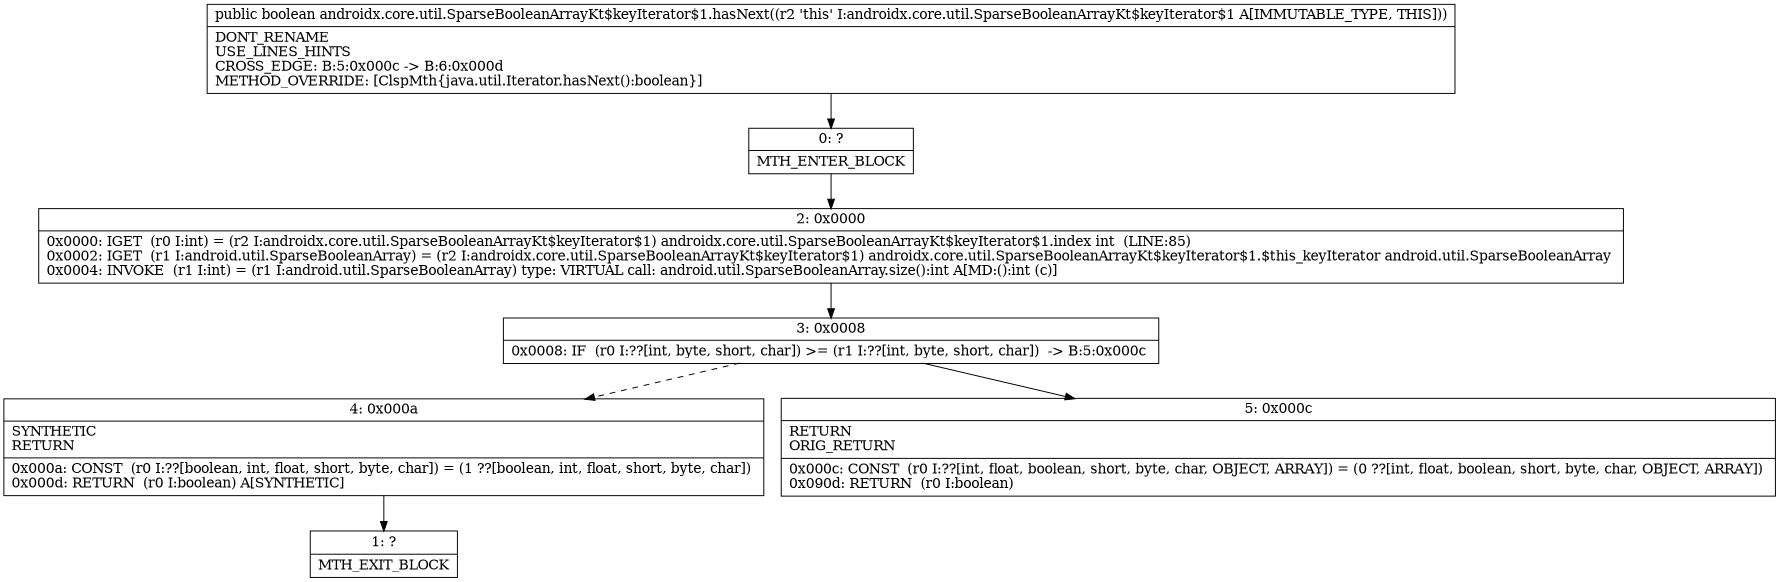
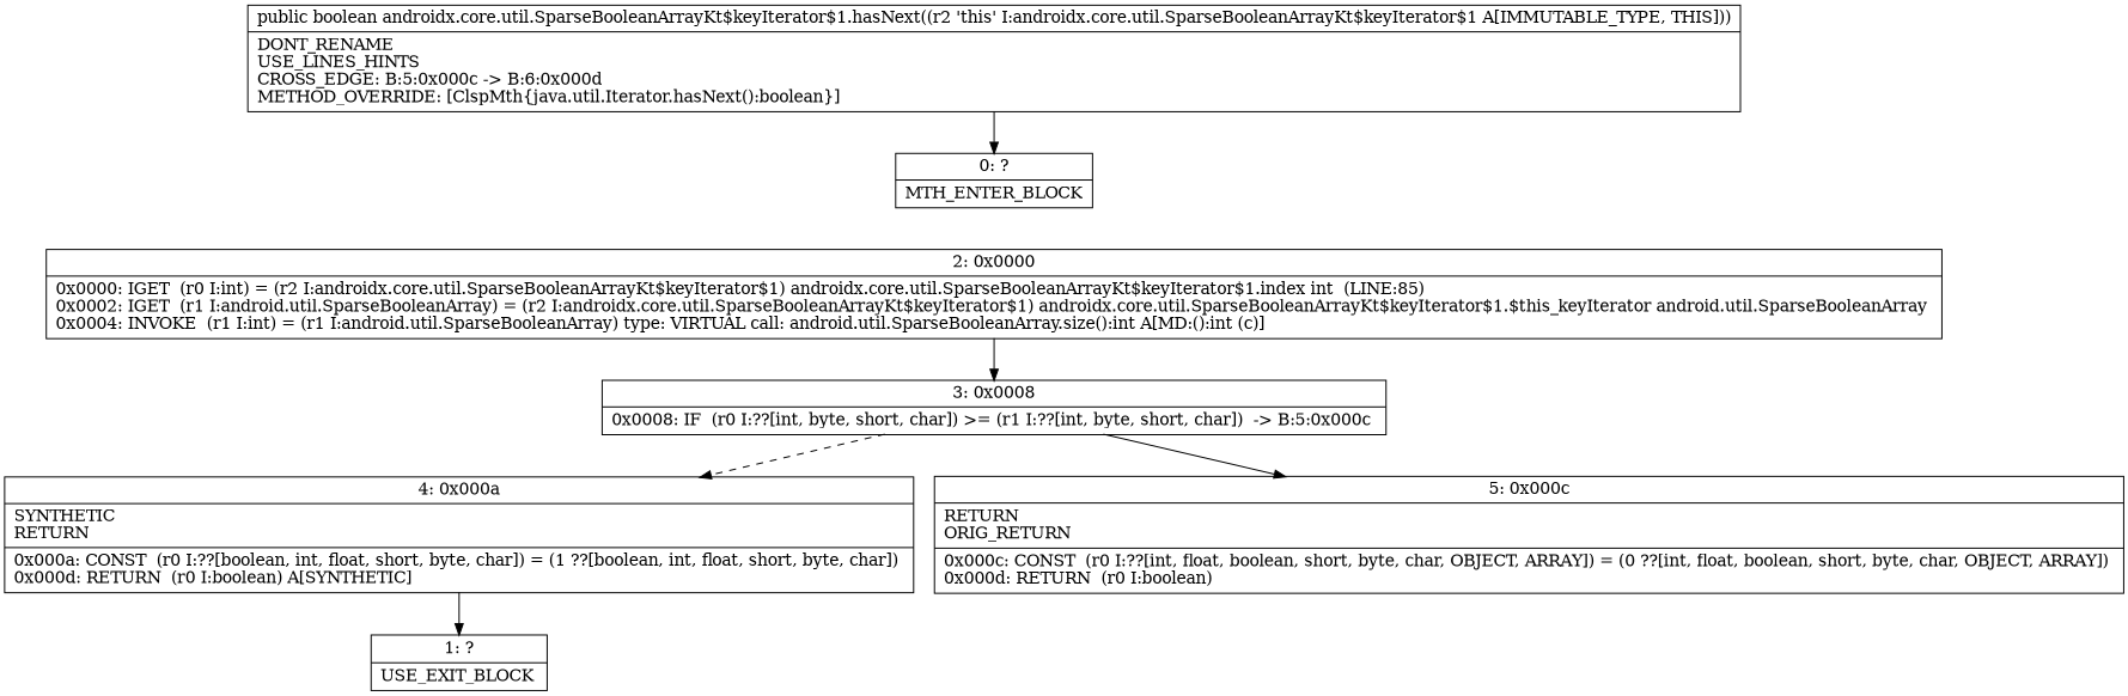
  digraph {
    node [shape=record]
    n1 [label="{0\:\ ?|MTH_ENTER_BLOCK\l}"]
    n2 [label="{2\:\ 0x0000|0x0000: IGET  (r0 I:int) = (r2 I:androidx.core.util.SparseBooleanArrayKt$keyIterator$1) androidx.core.util.SparseBooleanArrayKt$keyIterator$1.index int  (LINE:85)\l0x0002: IGET  (r1 I:android.util.SparseBooleanArray) = (r2 I:androidx.core.util.SparseBooleanArrayKt$keyIterator$1) androidx.core.util.SparseBooleanArrayKt$keyIterator$1.$this_keyIterator android.util.SparseBooleanArray \l0x0004: INVOKE  (r1 I:int) = (r1 I:android.util.SparseBooleanArray) type: VIRTUAL call: android.util.SparseBooleanArray.size():int A[MD:():int (c)]\l}"]
    n3 [label="{3\:\ 0x0008|0x0008: IF  (r0 I:??[int, byte, short, char]) \>= (r1 I:??[int, byte, short, char])  \-\> B:5:0x000c \l}"]
    n4 [label="{4\:\ 0x000a|SYNTHETIC\lRETURN\l|0x000a: CONST  (r0 I:??[boolean, int, float, short, byte, char]) = (1 ??[boolean, int, float, short, byte, char]) \l0x000d: RETURN  (r0 I:boolean) A[SYNTHETIC]\l}"]
-   n5 [label="{5\:\ 0x000c|RETURN\lORIG_RETURN\l|0x000c: CONST  (r0 I:??[int, float, boolean, short, byte, char, OBJECT, ARRAY]) = (0 ??[int, float, boolean, short, byte, char, OBJECT, ARRAY]) \l0x090d: RETURN  (r0 I:boolean) \l}"]
-   n6 [label="{1\:\ ?|MTH_EXIT_BLOCK\l}"]
+   n5 [label="{5\:\ 0x000c|RETURN\lORIG_RETURN\l|0x000c: CONST  (r0 I:??[int, float, boolean, short, byte, char, OBJECT, ARRAY]) = (0 ??[int, float, boolean, short, byte, char, OBJECT, ARRAY]) \l0x000d: RETURN  (r0 I:boolean) \l}"]
+   n6 [label="{1\:\ ?|USE_EXIT_BLOCK\l}"]
    n7 [label="{public boolean androidx.core.util.SparseBooleanArrayKt$keyIterator$1.hasNext((r2 'this' I:androidx.core.util.SparseBooleanArrayKt$keyIterator$1 A[IMMUTABLE_TYPE, THIS]))  | DONT_RENAME\lUSE_LINES_HINTS\lCROSS_EDGE: B:5:0x000c \-\> B:6:0x000d\lMETHOD_OVERRIDE: [ClspMth\{java.util.Iterator.hasNext():boolean\}]\l}"]
-   n1 -> n2
    n2 -> n3
    n3 -> n4 [style=dashed]
    n3 -> n5
    n4 -> n6
    n7 -> n1
  }
